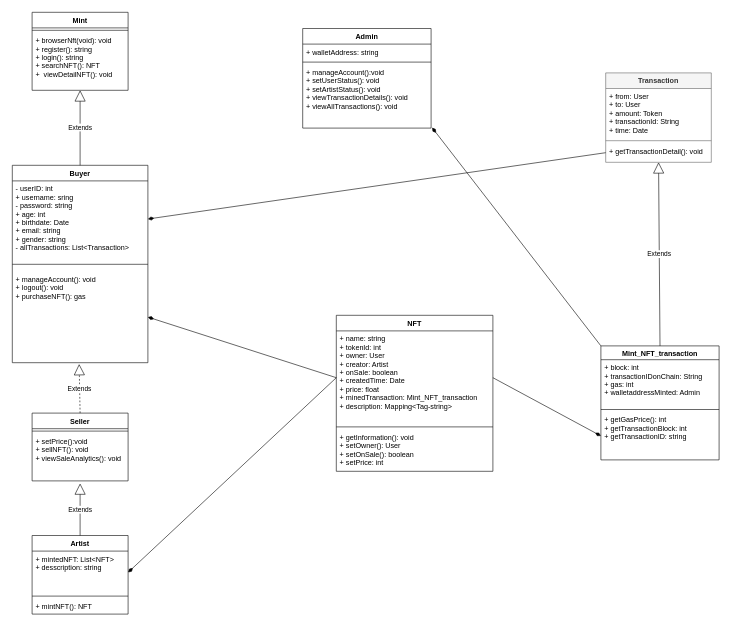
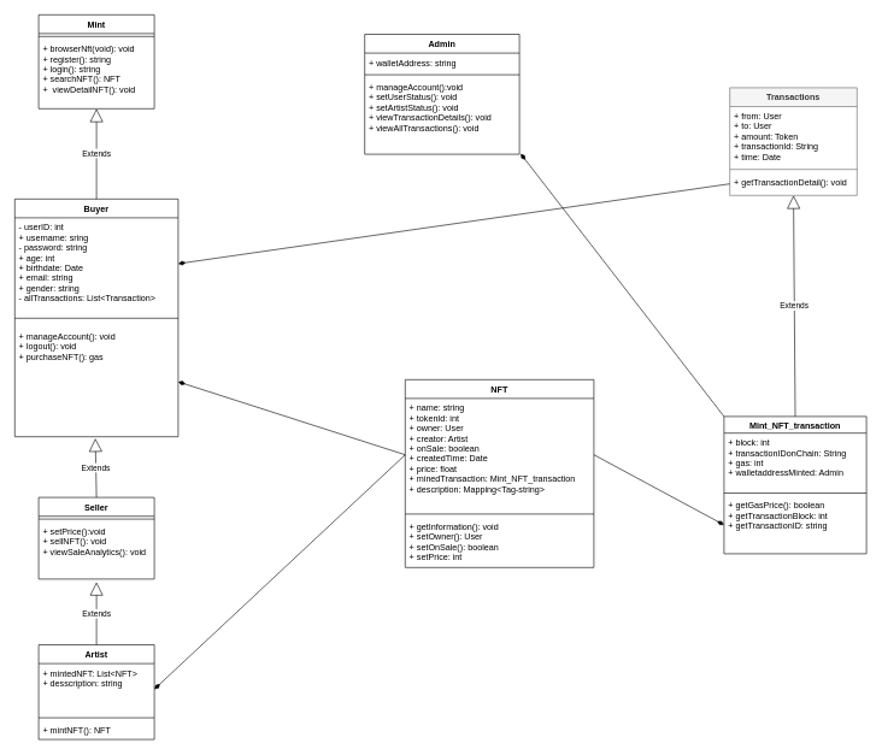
  <mxCell id="0" />
  <mxCell id="1" parent="0" />
- <mxCell id="2" value="Transaction" style="swimlane;fontStyle=1;align=center;verticalAlign=top;childLayout=stackLayout;horizontal=1;startSize=26;horizontalStack=0;resizeParent=1;resizeParentMax=0;resizeLast=0;collapsible=1;marginBottom=0;strokeColor=#666666;fontColor=#333333;fillColor=#f5f5f5;" parent="1" vertex="1"><mxGeometry x="1009" y="121" width="176" height="149" as="geometry" /></mxCell>
+ <mxCell id="2" value="Transactions" style="swimlane;fontStyle=1;align=center;verticalAlign=top;childLayout=stackLayout;horizontal=1;startSize=26;horizontalStack=0;resizeParent=1;resizeParentMax=0;resizeLast=0;collapsible=1;marginBottom=0;strokeColor=#666666;fontColor=#333333;fillColor=#f5f5f5;" parent="1" vertex="1"><mxGeometry x="1009" y="121" width="176" height="149" as="geometry" /></mxCell>
  <mxCell id="3" value="+ from: User&#10;+ to: User&#10;+ amount: Token&#10;+ transactionId: String&#10;+ time: Date&#10;&#10;" style="text;strokeColor=none;fillColor=none;align=left;verticalAlign=top;spacingLeft=4;spacingRight=4;overflow=hidden;rotatable=0;points=[[0,0.5],[1,0.5]];portConstraint=eastwest;fontColor=#000000;" parent="2" vertex="1"><mxGeometry y="26" width="176" height="83" as="geometry" /></mxCell>
  <mxCell id="4" value="" style="line;strokeWidth=1;fillColor=none;align=left;verticalAlign=middle;spacingTop=-1;spacingLeft=3;spacingRight=3;rotatable=0;labelPosition=right;points=[];portConstraint=eastwest;strokeColor=inherit;fontColor=#000000;" parent="2" vertex="1"><mxGeometry y="109" width="176" height="8" as="geometry" /></mxCell>
  <mxCell id="5" value="+ getTransactionDetail(): void&#10;" style="text;strokeColor=none;fillColor=none;align=left;verticalAlign=top;spacingLeft=4;spacingRight=4;overflow=hidden;rotatable=0;points=[[0,0.5],[1,0.5]];portConstraint=eastwest;fontColor=#000000;" parent="2" vertex="1"><mxGeometry y="117" width="176" height="32" as="geometry" /></mxCell>
  <mxCell id="6" value="Buyer" style="swimlane;fontStyle=1;align=center;verticalAlign=top;childLayout=stackLayout;horizontal=1;startSize=26;horizontalStack=0;resizeParent=1;resizeParentMax=0;resizeLast=0;collapsible=1;marginBottom=0;" parent="1" vertex="1"><mxGeometry x="20" y="275" width="226" height="329" as="geometry" /></mxCell>
  <mxCell id="7" value="- userID: int&#10;+ username: sring&#10;- password: string&#10;+ age: int&#10;+ birthdate: Date&#10;+ email: string&#10;+ gender: string&#10;- allTransactions: List&lt;Transaction&gt;&#10;" style="text;strokeColor=none;fillColor=none;align=left;verticalAlign=top;spacingLeft=4;spacingRight=4;overflow=hidden;rotatable=0;points=[[0,0.5],[1,0.5]];portConstraint=eastwest;" parent="6" vertex="1"><mxGeometry y="26" width="226" height="127" as="geometry" /></mxCell>
  <mxCell id="8" value="" style="line;strokeWidth=1;fillColor=none;align=left;verticalAlign=middle;spacingTop=-1;spacingLeft=3;spacingRight=3;rotatable=0;labelPosition=right;points=[];portConstraint=eastwest;strokeColor=inherit;" parent="6" vertex="1"><mxGeometry y="153" width="226" height="24" as="geometry" /></mxCell>
  <mxCell id="9" value="+ manageAccount(): void&#10;+ logout(): void&#10;+ purchaseNFT(): gas&#10;" style="text;strokeColor=none;fillColor=none;align=left;verticalAlign=top;spacingLeft=4;spacingRight=4;overflow=hidden;rotatable=0;points=[[0,0.5],[1,0.5]];portConstraint=eastwest;" parent="6" vertex="1"><mxGeometry y="177" width="226" height="152" as="geometry" /></mxCell>
  <mxCell id="10" value="NFT" style="swimlane;fontStyle=1;align=center;verticalAlign=top;childLayout=stackLayout;horizontal=1;startSize=26;horizontalStack=0;resizeParent=1;resizeParentMax=0;resizeLast=0;collapsible=1;marginBottom=0;" parent="1" vertex="1"><mxGeometry x="560" y="525" width="261" height="260" as="geometry" /></mxCell>
  <mxCell id="11" value="+ name: string&#10;+ tokenId: int&#10;+ owner: User&#10;+ creator: Artist&#10;+ onSale: boolean&#10;+ createdTime: Date&#10;+ price: float&#10;+ minedTransaction: Mint_NFT_transaction   &#10;+ description: Mapping&lt;Tag-string&gt;" style="text;strokeColor=none;fillColor=none;align=left;verticalAlign=top;spacingLeft=4;spacingRight=4;overflow=hidden;rotatable=0;points=[[0,0.5],[1,0.5]];portConstraint=eastwest;" parent="10" vertex="1"><mxGeometry y="26" width="261" height="156" as="geometry" /></mxCell>
  <mxCell id="12" value="" style="line;strokeWidth=1;fillColor=none;align=left;verticalAlign=middle;spacingTop=-1;spacingLeft=3;spacingRight=3;rotatable=0;labelPosition=right;points=[];portConstraint=eastwest;strokeColor=inherit;" parent="10" vertex="1"><mxGeometry y="182" width="261" height="8" as="geometry" /></mxCell>
  <mxCell id="13" value="+ getInformation(): void&#10;+ setOwner(): User&#10;+ setOnSale(): boolean&#10;+ setPrice: int" style="text;strokeColor=none;fillColor=none;align=left;verticalAlign=top;spacingLeft=4;spacingRight=4;overflow=hidden;rotatable=0;points=[[0,0.5],[1,0.5]];portConstraint=eastwest;" parent="10" vertex="1"><mxGeometry y="190" width="261" height="70" as="geometry" /></mxCell>
  <mxCell id="14" value="Artist" style="swimlane;fontStyle=1;align=center;verticalAlign=top;childLayout=stackLayout;horizontal=1;startSize=26;horizontalStack=0;resizeParent=1;resizeParentMax=0;resizeLast=0;collapsible=1;marginBottom=0;" parent="1" vertex="1"><mxGeometry x="53" y="892" width="160" height="131" as="geometry" /></mxCell>
  <mxCell id="15" value="+ mintedNFT: List&lt;NFT&gt;&#10;+ desscription: string&#10;" style="text;strokeColor=none;fillColor=none;align=left;verticalAlign=top;spacingLeft=4;spacingRight=4;overflow=hidden;rotatable=0;points=[[0,0.5],[1,0.5]];portConstraint=eastwest;" parent="14" vertex="1"><mxGeometry y="26" width="160" height="71" as="geometry" /></mxCell>
  <mxCell id="16" value="" style="line;strokeWidth=1;fillColor=none;align=left;verticalAlign=middle;spacingTop=-1;spacingLeft=3;spacingRight=3;rotatable=0;labelPosition=right;points=[];portConstraint=eastwest;strokeColor=inherit;" parent="14" vertex="1"><mxGeometry y="97" width="160" height="8" as="geometry" /></mxCell>
  <mxCell id="17" value="+ mintNFT(): NFT" style="text;strokeColor=none;fillColor=none;align=left;verticalAlign=top;spacingLeft=4;spacingRight=4;overflow=hidden;rotatable=0;points=[[0,0.5],[1,0.5]];portConstraint=eastwest;" parent="14" vertex="1"><mxGeometry y="105" width="160" height="26" as="geometry" /></mxCell>
  <mxCell id="18" value="Admin" style="swimlane;fontStyle=1;align=center;verticalAlign=top;childLayout=stackLayout;horizontal=1;startSize=26;horizontalStack=0;resizeParent=1;resizeParentMax=0;resizeLast=0;collapsible=1;marginBottom=0;" parent="1" vertex="1"><mxGeometry x="504" y="47" width="214" height="166" as="geometry" /></mxCell>
  <mxCell id="19" value="+ walletAddress: string&#10;" style="text;strokeColor=none;fillColor=none;align=left;verticalAlign=top;spacingLeft=4;spacingRight=4;overflow=hidden;rotatable=0;points=[[0,0.5],[1,0.5]];portConstraint=eastwest;" parent="18" vertex="1"><mxGeometry y="26" width="214" height="26" as="geometry" /></mxCell>
  <mxCell id="20" value="" style="line;strokeWidth=1;fillColor=none;align=left;verticalAlign=middle;spacingTop=-1;spacingLeft=3;spacingRight=3;rotatable=0;labelPosition=right;points=[];portConstraint=eastwest;strokeColor=inherit;" parent="18" vertex="1"><mxGeometry y="52" width="214" height="8" as="geometry" /></mxCell>
  <mxCell id="21" value="+ manageAccount():void&#10;+ setUserStatus(): void&#10;+ setArtistStatus(): void&#10;+ viewTransactionDetails(): void&#10;+ viewAllTransactions(): void" style="text;strokeColor=none;fillColor=none;align=left;verticalAlign=top;spacingLeft=4;spacingRight=4;overflow=hidden;rotatable=0;points=[[0,0.5],[1,0.5]];portConstraint=eastwest;" parent="18" vertex="1"><mxGeometry y="60" width="214" height="106" as="geometry" /></mxCell>
  <mxCell id="22" value="Mint_NFT_transaction" style="swimlane;fontStyle=1;align=center;verticalAlign=top;childLayout=stackLayout;horizontal=1;startSize=23;horizontalStack=0;resizeParent=1;resizeParentMax=0;resizeLast=0;collapsible=1;marginBottom=0;" parent="1" vertex="1"><mxGeometry x="1001" y="576" width="197" height="190" as="geometry" /></mxCell>
  <mxCell id="23" value="+ block: int&#10;+ transactionIDonChain: String&#10;+ gas: int&#10;+ walletaddressMinted: Admin&#10;" style="text;strokeColor=none;fillColor=none;align=left;verticalAlign=top;spacingLeft=4;spacingRight=4;overflow=hidden;rotatable=0;points=[[0,0.5],[1,0.5]];portConstraint=eastwest;" parent="22" vertex="1"><mxGeometry y="23" width="197" height="79" as="geometry" /></mxCell>
  <mxCell id="24" value="" style="line;strokeWidth=1;fillColor=none;align=left;verticalAlign=middle;spacingTop=-1;spacingLeft=3;spacingRight=3;rotatable=0;labelPosition=right;points=[];portConstraint=eastwest;strokeColor=inherit;" parent="22" vertex="1"><mxGeometry y="102" width="197" height="8" as="geometry" /></mxCell>
- <mxCell id="25" value="+ getGasPrice(): int&#10;+ getTransactionBlock: int&#10;+ getTransactionID: string" style="text;strokeColor=none;fillColor=none;align=left;verticalAlign=top;spacingLeft=4;spacingRight=4;overflow=hidden;rotatable=0;points=[[0,0.5],[1,0.5]];portConstraint=eastwest;" parent="22" vertex="1"><mxGeometry y="110" width="197" height="80" as="geometry" /></mxCell>
+ <mxCell id="25" value="+ getGasPrice(): boolean&#10;+ getTransactionBlock: int&#10;+ getTransactionID: string" style="text;strokeColor=none;fillColor=none;align=left;verticalAlign=top;spacingLeft=4;spacingRight=4;overflow=hidden;rotatable=0;points=[[0,0.5],[1,0.5]];portConstraint=eastwest;" parent="22" vertex="1"><mxGeometry y="110" width="197" height="80" as="geometry" /></mxCell>
  <mxCell id="26" value="Mint" style="swimlane;fontStyle=1;align=center;verticalAlign=top;childLayout=stackLayout;horizontal=1;startSize=26;horizontalStack=0;resizeParent=1;resizeParentMax=0;resizeLast=0;collapsible=1;marginBottom=0;" parent="1" vertex="1"><mxGeometry x="53" y="20" width="160" height="130" as="geometry" /></mxCell>
  <mxCell id="27" value="" style="line;strokeWidth=1;fillColor=none;align=left;verticalAlign=middle;spacingTop=-1;spacingLeft=3;spacingRight=3;rotatable=0;labelPosition=right;points=[];portConstraint=eastwest;strokeColor=inherit;" parent="26" vertex="1"><mxGeometry y="26" width="160" height="8" as="geometry" /></mxCell>
  <mxCell id="28" value="+ browserNft(void): void&#10;+ register(): string&#10;+ login(): string&#10;+ searchNFT(): NFT&#10;+  viewDetailNFT(): void" style="text;strokeColor=none;fillColor=none;align=left;verticalAlign=top;spacingLeft=4;spacingRight=4;overflow=hidden;rotatable=0;points=[[0,0.5],[1,0.5]];portConstraint=eastwest;" parent="26" vertex="1"><mxGeometry y="34" width="160" height="96" as="geometry" /></mxCell>
  <mxCell id="29" value="Extends" style="endArrow=block;endSize=16;endFill=0;html=1;exitX=0.5;exitY=0;exitDx=0;exitDy=0;" parent="1" source="6" target="28" edge="1"><mxGeometry width="160" relative="1" as="geometry"><mxPoint x="136" y="806" as="sourcePoint" /><mxPoint x="140.467" y="672" as="targetPoint" /></mxGeometry></mxCell>
  <mxCell id="30" value="Extends" style="endArrow=block;endSize=16;endFill=0;html=1;exitX=0.5;exitY=0;exitDx=0;exitDy=0;" parent="1" source="22" target="5" edge="1"><mxGeometry width="160" relative="1" as="geometry"><mxPoint x="909" y="310" as="sourcePoint" /><mxPoint x="1069" y="310" as="targetPoint" /></mxGeometry></mxCell>
  <mxCell id="31" value="" style="endArrow=none;startArrow=diamondThin;endFill=0;startFill=1;html=1;verticalAlign=bottom;labelBackgroundColor=none;strokeWidth=1;startSize=8;endSize=8;exitX=1;exitY=0.5;exitDx=0;exitDy=0;entryX=0;entryY=0.5;entryDx=0;entryDy=0;" parent="1" source="15" target="11" edge="1"><mxGeometry width="160" relative="1" as="geometry"><mxPoint x="472" y="721" as="sourcePoint" /><mxPoint x="632" y="721" as="targetPoint" /></mxGeometry></mxCell>
  <mxCell id="32" value="" style="endArrow=none;startArrow=diamondThin;endFill=0;startFill=1;html=1;verticalAlign=bottom;labelBackgroundColor=none;strokeWidth=1;startSize=8;endSize=8;entryX=0;entryY=0.5;entryDx=0;entryDy=0;exitX=1;exitY=0.5;exitDx=0;exitDy=0;" parent="1" source="9" target="11" edge="1"><mxGeometry width="160" relative="1" as="geometry"><mxPoint x="472" y="471" as="sourcePoint" /><mxPoint x="632" y="471" as="targetPoint" /></mxGeometry></mxCell>
  <mxCell id="33" value="" style="endArrow=none;startArrow=diamondThin;endFill=0;startFill=1;html=1;verticalAlign=bottom;labelBackgroundColor=none;strokeWidth=1;startSize=8;endSize=8;entryX=1;entryY=0.5;entryDx=0;entryDy=0;exitX=0;exitY=0.5;exitDx=0;exitDy=0;" parent="1" source="25" target="11" edge="1"><mxGeometry width="160" relative="1" as="geometry"><mxPoint x="994.758" y="769.503" as="sourcePoint" /><mxPoint x="623" y="808" as="targetPoint" /></mxGeometry></mxCell>
  <mxCell id="34" value="" style="endArrow=none;startArrow=diamondThin;endFill=0;startFill=1;html=1;verticalAlign=bottom;labelBackgroundColor=none;strokeWidth=1;startSize=8;endSize=8;entryX=0;entryY=0.5;entryDx=0;entryDy=0;exitX=1;exitY=0.5;exitDx=0;exitDy=0;" parent="1" source="7" target="5" edge="1"><mxGeometry width="160" relative="1" as="geometry"><mxPoint x="249" y="497" as="sourcePoint" /><mxPoint x="732" y="404" as="targetPoint" /></mxGeometry></mxCell>
  <mxCell id="35" value="" style="endArrow=none;startArrow=diamondThin;endFill=0;startFill=1;html=1;verticalAlign=bottom;labelBackgroundColor=none;strokeWidth=1;startSize=8;endSize=8;exitX=1.008;exitY=0.993;exitDx=0;exitDy=0;exitPerimeter=0;entryX=0;entryY=0;entryDx=0;entryDy=0;" parent="1" source="21" target="22" edge="1"><mxGeometry width="160" relative="1" as="geometry"><mxPoint x="572" y="404" as="sourcePoint" /><mxPoint x="732" y="404" as="targetPoint" /></mxGeometry></mxCell>
  <mxCell id="36" value="Seller" style="swimlane;fontStyle=1;align=center;verticalAlign=top;childLayout=stackLayout;horizontal=1;startSize=26;horizontalStack=0;resizeParent=1;resizeParentMax=0;resizeLast=0;collapsible=1;marginBottom=0;" parent="1" vertex="1"><mxGeometry x="53" y="688" width="160" height="113" as="geometry" /></mxCell>
  <mxCell id="37" value="" style="line;strokeWidth=1;fillColor=none;align=left;verticalAlign=middle;spacingTop=-1;spacingLeft=3;spacingRight=3;rotatable=0;labelPosition=right;points=[];portConstraint=eastwest;strokeColor=inherit;" parent="36" vertex="1"><mxGeometry y="26" width="160" height="8" as="geometry" /></mxCell>
  <mxCell id="38" value="+ setPrice():void&#10;+ sellNFT(): void&#10;+ viewSaleAnalytics(): void&#10;" style="text;strokeColor=none;fillColor=none;align=left;verticalAlign=top;spacingLeft=4;spacingRight=4;overflow=hidden;rotatable=0;points=[[0,0.5],[1,0.5]];portConstraint=eastwest;" parent="36" vertex="1"><mxGeometry y="34" width="160" height="79" as="geometry" /></mxCell>
  <mxCell id="39" value="Extends" style="endArrow=block;endSize=16;endFill=0;html=1;exitX=0.5;exitY=0;exitDx=0;exitDy=0;entryX=0.5;entryY=1.054;entryDx=0;entryDy=0;entryPerimeter=0;" parent="1" source="14" target="38" edge="1"><mxGeometry width="160" relative="1" as="geometry"><mxPoint x="47" y="840" as="sourcePoint" /><mxPoint x="207" y="840" as="targetPoint" /></mxGeometry></mxCell>
- <mxCell id="40" value="Extends" style="endArrow=block;endSize=16;endFill=0;html=1;exitX=0.5;exitY=0;exitDx=0;exitDy=0;entryX=0.493;entryY=1.015;entryDx=0;entryDy=0;entryPerimeter=0;dashed=1;" parent="1" source="36" target="9" edge="1"><mxGeometry width="160" relative="1" as="geometry"><mxPoint x="143" y="943" as="sourcePoint" /><mxPoint x="143" y="847.266" as="targetPoint" /></mxGeometry></mxCell>
+ <mxCell id="40" value="Extends" style="endArrow=block;endSize=16;endFill=0;html=1;exitX=0.5;exitY=0;exitDx=0;exitDy=0;entryX=0.493;entryY=1.015;entryDx=0;entryDy=0;entryPerimeter=0;" parent="1" source="36" target="9" edge="1"><mxGeometry width="160" relative="1" as="geometry"><mxPoint x="143" y="943" as="sourcePoint" /><mxPoint x="143" y="847.266" as="targetPoint" /></mxGeometry></mxCell>
